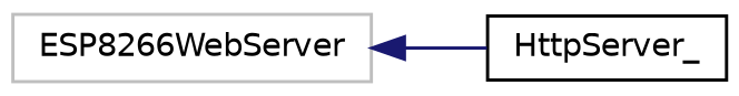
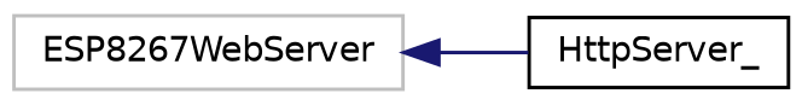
  digraph {
    rankdir=LR
    node [fillcolor=white fontname=Helvetica fontsize=10 shape=record style=filled]
-   n1 [color=grey75 height=0.2 label=ESP8266WebServer width=0.4]
+   n1 [color=grey75 height=0.2 label=ESP8267WebServer width=0.4]
    n2 [color=black height=0.2 label=HttpServer_ width=0.4]
    n1 -> n2 [color=midnightblue dir=back fontname=Helvetica fontsize=10 labelfontname=Helvetica labelfontsize=10 style=solid]
  }
